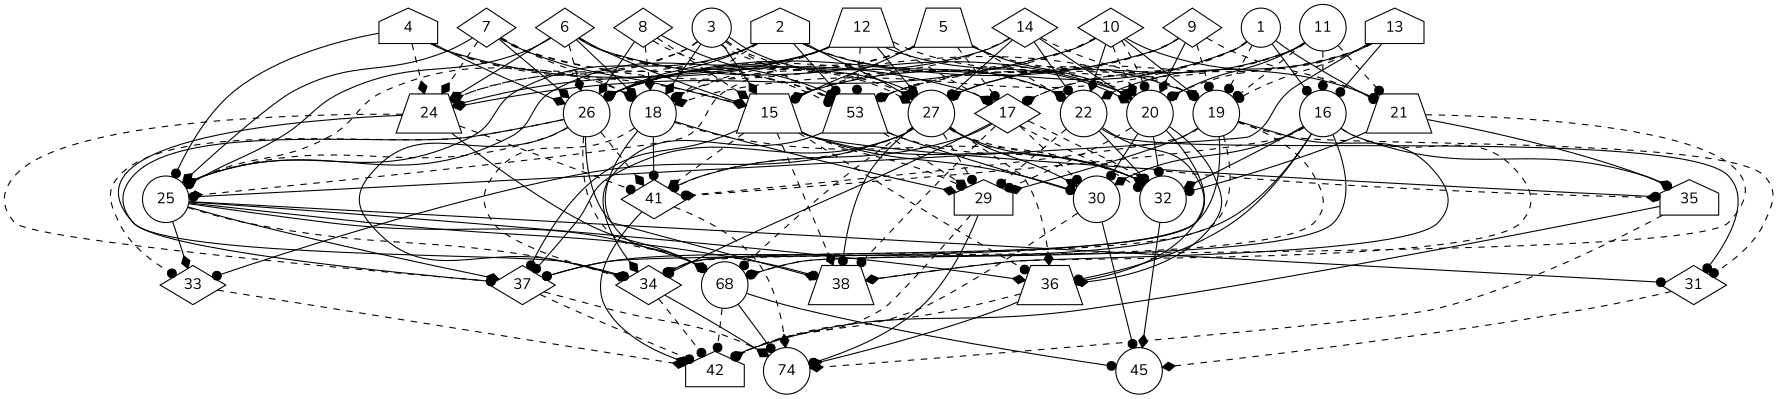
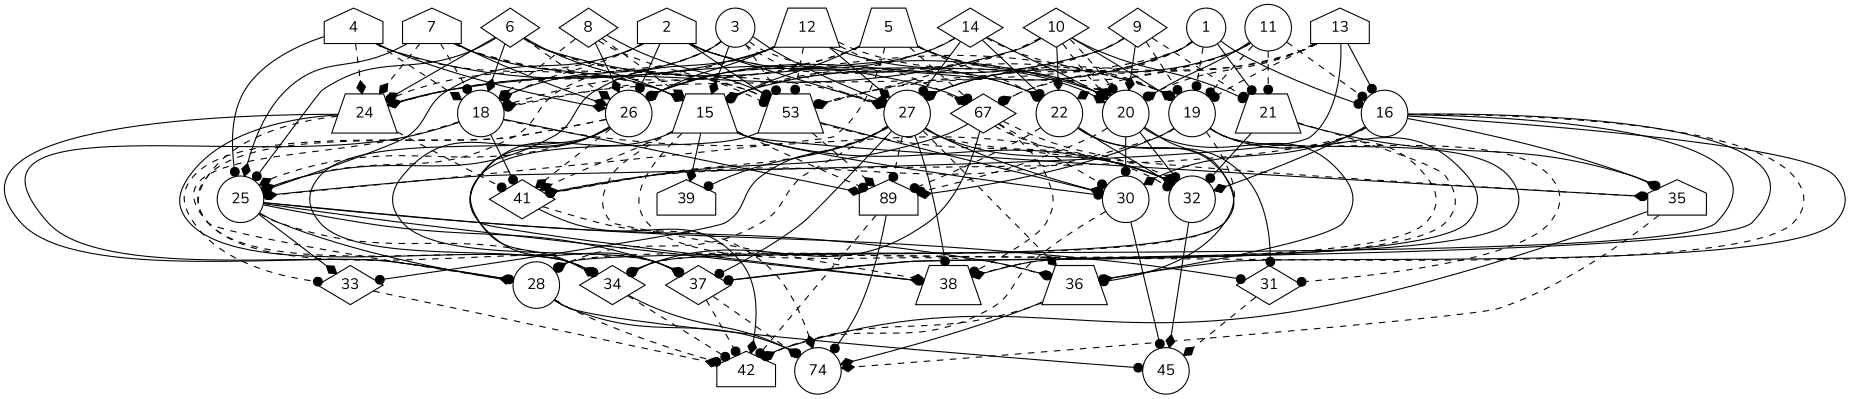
  digraph {
    fontname=Nunito
    node [alpha=0.08 fontname=Nunito shape=circle]
    edge [arrowhead=diamond fontname=Nunito style=solid]
    1 [alpha=0.09 expect_size=12939264]
    15 [alpha=0.18 expect_size=20584448 shape=trapezium]
    16 [alpha=0.17 expect_size=27599872]
-   17 [alpha=0.13 expect_size=7237632 shape=diamond]
+   17 [alpha=0.13 expect_size=7237632 shape=diamond label=67]
    18 [alpha=0.05 expect_size=25656320]
    19 [alpha=0.04 expect_size=39525376]
    21 [alpha=0.02 expect_size=50956288 shape=trapezium]
    27 [alpha=0.13 expect_size=22697984]
-   29 [expect_size=17344512 shape=house]
+   29 [expect_size=17344512 shape=house label=89]
    30 [alpha=0.12 expect_size=27673600]
    32 [alpha=0.18 expect_size=13688832]
    35 [expect_size=50099200 shape=house]
    36 [alpha=0.09 expect_size=15640576 shape=trapezium]
    37 [alpha=0.11 expect_size=27972608 shape=diamond]
    38 [alpha=0.01 expect_size=11387904 shape=trapezium]
+   39 [alpha=0.06 expect_size=8653824 shape=house]
    41 [alpha=0.19 expect_size=9537536 shape=diamond]
-   28 [alpha=0.19 expect_size=5392384 label=68]
+   28 [alpha=0.19 expect_size=5392384]
    34 [alpha=0.17 expect_size=36406272 shape=diamond]
    31 [alpha=0.19 expect_size=8160256 shape=diamond]
    33 [alpha=0.12 expect_size=21565440 shape=diamond]
    42 [alpha=0.20 expect_size=7841792 shape=house]
    n23 [expect_size=32674816 label=74]
    45 [alpha=0.05 expect_size=25864192]
    2 [alpha=0.03 expect_size=29735936 shape=house]
    22 [alpha=0.03 expect_size=18330624]
    n27 [alpha=0.06 expect_size=10446848 label=53 shape=trapezium]
    24 [alpha=0.06 expect_size=7181312 shape=trapezium]
    25 [alpha=0.05 expect_size=34958336]
    26 [alpha=0.05 expect_size=30287872]
    3 [alpha=0.16 expect_size=9858048]
    4 [alpha=0.16 expect_size=44315648 shape=house]
    5 [alpha=0.03 expect_size=5427200 shape=trapezium]
    20 [alpha=0.12 expect_size=32814080]
    6 [alpha=0.11 expect_size=5811200 shape=diamond]
-   7 [expect_size=23908352 shape=diamond]
+   7 [expect_size=23908352 shape=house]
    8 [alpha=0.06 expect_size=48008192 shape=diamond]
    9 [alpha=0.17 expect_size=13136896 shape=diamond]
    10 [expect_size=40734720 shape=diamond]
    11 [alpha=0.06 expect_size=11620352]
    12 [alpha=0.17 expect_size=33555456 shape=trapezium]
    13 [alpha=0.19 expect_size=40798208 shape=house]
    14 [alpha=0.12 expect_size=30720000 shape=diamond]
    1 -> 15
    1 -> 16 [arrowhead=dot]
    1 -> 17 [style=dashed]
    1 -> 18 [style=dashed]
    1 -> 19 [arrowhead=dot style=dashed]
    1 -> 21 [arrowhead=dot]
    1 -> 27 [style=dashed]
    15 -> 29 [arrowhead=dot style=dashed]
    15 -> 30 [arrowhead=dot]
    15 -> 32 [arrowhead=dot]
    15 -> 35 [arrowhead=dot]
    15 -> 36 [arrowhead=dot style=dashed]
    15 -> 37 [arrowhead=dot]
    15 -> 38 [style=dashed]
+   15 -> 39
    15 -> 41 [style=dashed]
    16 -> 30
    16 -> 32
    16 -> 35
    16 -> 36 [arrowhead=dot]
    16 -> 37 [arrowhead=dot]
    16 -> 38 [style=dashed]
    16 -> 41 [style=dashed]
    16 -> 28 [arrowhead=dot]
    17 -> 30 [arrowhead=dot style=dashed]
    17 -> 32 [arrowhead=dot style=dashed]
    17 -> 32 [style=dashed]
    17 -> 38 [arrowhead=dot style=dashed]
    17 -> 41 [arrowhead=dot]
    17 -> 34 [arrowhead=dot]
    18 -> 29
    18 -> 32 [style=dashed]
    18 -> 41 [arrowhead=dot]
    18 -> 28
    18 -> 34 [style=dashed]
    19 -> 29
    19 -> 37 [arrowhead=dot]
    19 -> 38
    19 -> 41 [arrowhead=dot style=dashed]
    19 -> 28 [style=dashed]
    19 -> 34 [arrowhead=dot style=dashed]
    19 -> 31 [arrowhead=dot style=dashed]
    21 -> 32 [arrowhead=dot]
    21 -> 35 [arrowhead=dot]
    21 -> 34 [style=dashed]
    27 -> 29 [arrowhead=dot style=dashed]
    27 -> 30
    27 -> 32 [arrowhead=dot]
    27 -> 35 [style=dashed]
    27 -> 36 [style=dashed]
    27 -> 37 [arrowhead=dot]
    27 -> 38 [arrowhead=dot]
+   27 -> 39 [arrowhead=dot]
    27 -> 41 [arrowhead=dot style=dashed]
    27 -> 28 [arrowhead=dot style=dashed]
    27 -> 33 [arrowhead=dot]
    29 -> 42 [arrowhead=dot style=dashed]
    29 -> n23 [arrowhead=dot]
    30 -> 42 [style=dashed]
    30 -> 45 [arrowhead=dot]
    32 -> 45
    35 -> 42 [arrowhead=dot]
    35 -> n23 [style=dashed]
    36 -> 42 [style=dashed]
    36 -> n23
    37 -> 42 [arrowhead=dot style=dashed]
    37 -> n23 [style=dashed]
    41 -> 42
    41 -> n23 [style=dashed]
    28 -> 42 [arrowhead=dot style=dashed]
    28 -> n23 [arrowhead=dot]
    28 -> 45 [arrowhead=dot]
    34 -> 42 [arrowhead=dot style=dashed]
    34 -> n23
    31 -> 45 [style=dashed]
    33 -> 42 [style=dashed]
    2 -> 18 [style=dashed]
    2 -> 19 [style=dashed]
    2 -> 27
    2 -> 22
    2 -> n27 [arrowhead=dot]
    2 -> 24 [arrowhead=dot style=dashed]
    2 -> 25 [arrowhead=dot]
    2 -> 26 [arrowhead=dot]
    22 -> 29 [arrowhead=dot style=dashed]
    22 -> 32 [arrowhead=dot]
    22 -> 36 [arrowhead=dot]
    22 -> 31 [arrowhead=dot]
    n27 -> 29 [style=dashed]
    n27 -> 30 [arrowhead=dot]
    n27 -> 32 [arrowhead=dot style=dashed]
    n27 -> 34
    24 -> 37 [arrowhead=dot style=dashed]
    24 -> 41 [arrowhead=dot style=dashed]
    24 -> 28 [arrowhead=dot]
    24 -> 34 [arrowhead=dot]
    25 -> 36
    25 -> 37
    25 -> 38 [arrowhead=dot]
    25 -> 28
    25 -> 34 [style=dashed]
    25 -> 31 [arrowhead=dot]
    25 -> 33
    26 -> 37 [arrowhead=dot]
    26 -> 38
    26 -> 41 [style=dashed]
    26 -> 28 [style=dashed]
    26 -> 34
    26 -> 33 [arrowhead=dot style=dashed]
    26 -> 25 [style=dashed]
    3 -> 15
    3 -> 18
    3 -> 27 [style=dashed]
    3 -> 27 [arrowhead=dot]
    3 -> 22 [style=dashed]
    3 -> n27 [arrowhead=dot style=dashed]
    3 -> 24 [style=dashed]
    3 -> 25 [style=dashed]
    4 -> 15 [style=dashed]
    4 -> 17 [arrowhead=dot]
    4 -> 18 [style=dashed]
    4 -> 24 [style=dashed]
    4 -> 25 [arrowhead=dot]
    4 -> 26
    5 -> 15 [arrowhead=dot]
    5 -> 17 [arrowhead=dot style=dashed]
    5 -> 18 [arrowhead=dot style=dashed]
    5 -> 19 [arrowhead=dot style=dashed]
    5 -> 22 [arrowhead=dot style=dashed]
    5 -> 25 [style=dashed]
    5 -> 26 [arrowhead=dot style=dashed]
    5 -> 20
    20 -> 29 [arrowhead=dot style=dashed]
    20 -> 30 [arrowhead=dot]
    20 -> 32 [arrowhead=dot]
    20 -> 36
    20 -> 34 [arrowhead=dot]
    6 -> 15
    6 -> 18
    6 -> 27 [style=dashed]
    6 -> n27 [arrowhead=dot style=dashed]
    6 -> 24
    6 -> 25 [arrowhead=dot]
    6 -> 26 [style=dashed]
    6 -> 20
    7 -> 15
    7 -> 18 [arrowhead=dot style=dashed]
    7 -> 19 [style=dashed]
    7 -> n27 [arrowhead=dot style=dashed]
    7 -> 24 [style=dashed]
    7 -> 25
    7 -> 26
    8 -> 15 [style=dashed]
    8 -> 18 [style=dashed]
    8 -> n27 [arrowhead=dot style=dashed]
    8 -> n27 [arrowhead=dot]
    8 -> 26
    9 -> 15 [style=dashed]
    9 -> 19 [arrowhead=dot style=dashed]
    9 -> 21 [arrowhead=dot style=dashed]
    9 -> n27 [style=dashed]
    9 -> 26
    9 -> 20
    10 -> 19
    10 -> 21 [arrowhead=dot]
    10 -> 22
    10 -> n27 [style=dashed]
    10 -> 24
    10 -> 26 [arrowhead=dot style=dashed]
    10 -> 20 [style=dashed]
    10 -> 20 [arrowhead=dot style=dashed]
    11 -> 16 [arrowhead=dot style=dashed]
    11 -> 17 [arrowhead=dot style=dashed]
    11 -> 19 [arrowhead=dot style=dashed]
    11 -> 21 [arrowhead=dot style=dashed]
    11 -> 27
    11 -> n27 [arrowhead=dot style=dashed]
    11 -> 20
    12 -> 17 [style=dashed]
    12 -> 18 [arrowhead=dot style=dashed]
    12 -> 27
    12 -> n27 [arrowhead=dot style=dashed]
    12 -> 24
    12 -> 25 [arrowhead=dot]
    12 -> 26
    12 -> 20
    12 -> 20 [style=dashed]
    13 -> 16 [arrowhead=dot]
    13 -> 19 [arrowhead=dot style=dashed]
    13 -> 27 [arrowhead=dot style=dashed]
-   13 -> 22
+   13 -> 22 [style=dashed]
    13 -> 25 [arrowhead=dot]
    13 -> 20 [arrowhead=dot style=dashed]
    14 -> 15 [style=dashed]
    14 -> 19 [style=dashed]
    14 -> 27 [arrowhead=dot]
    14 -> 22 [arrowhead=dot]
    14 -> 26
    14 -> 20
  }
